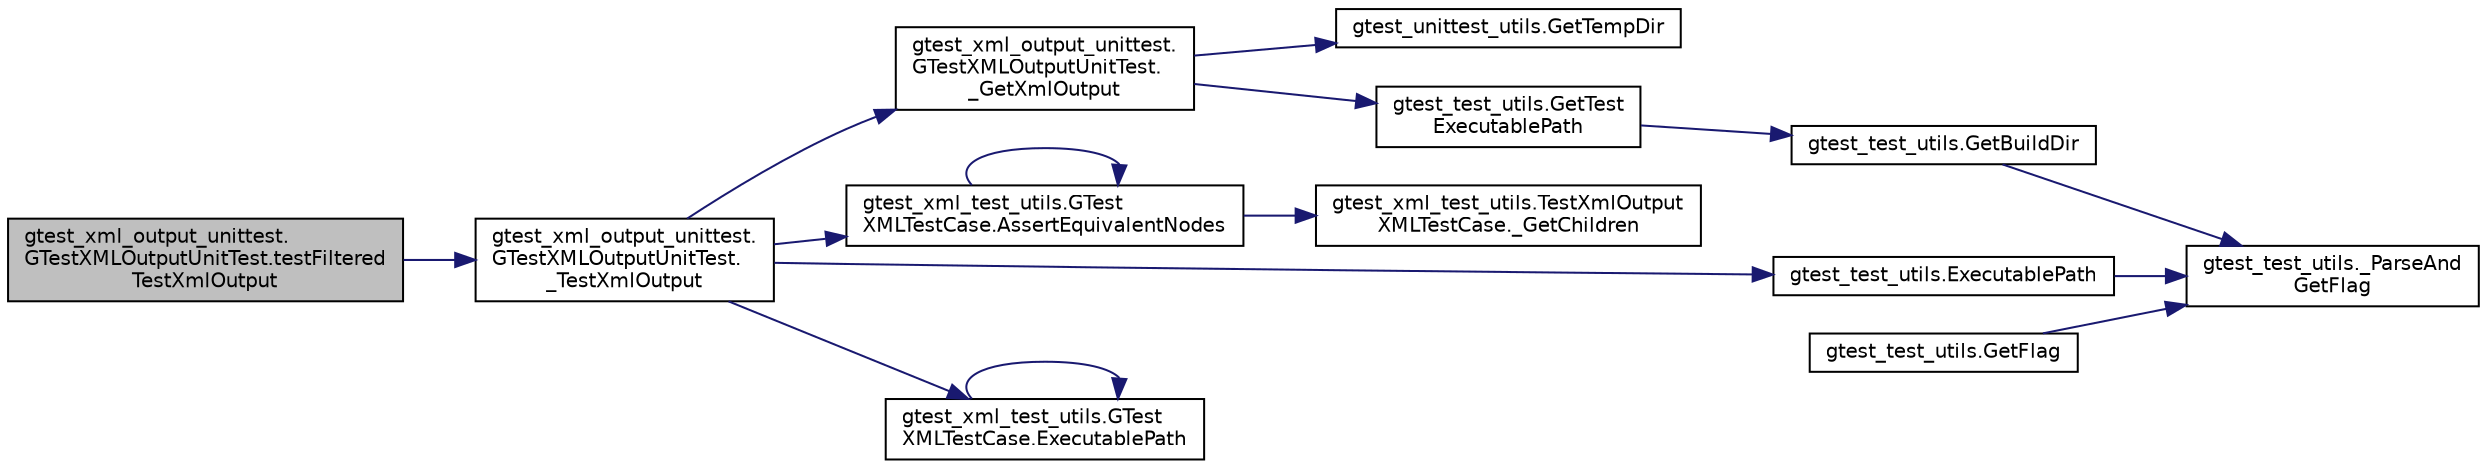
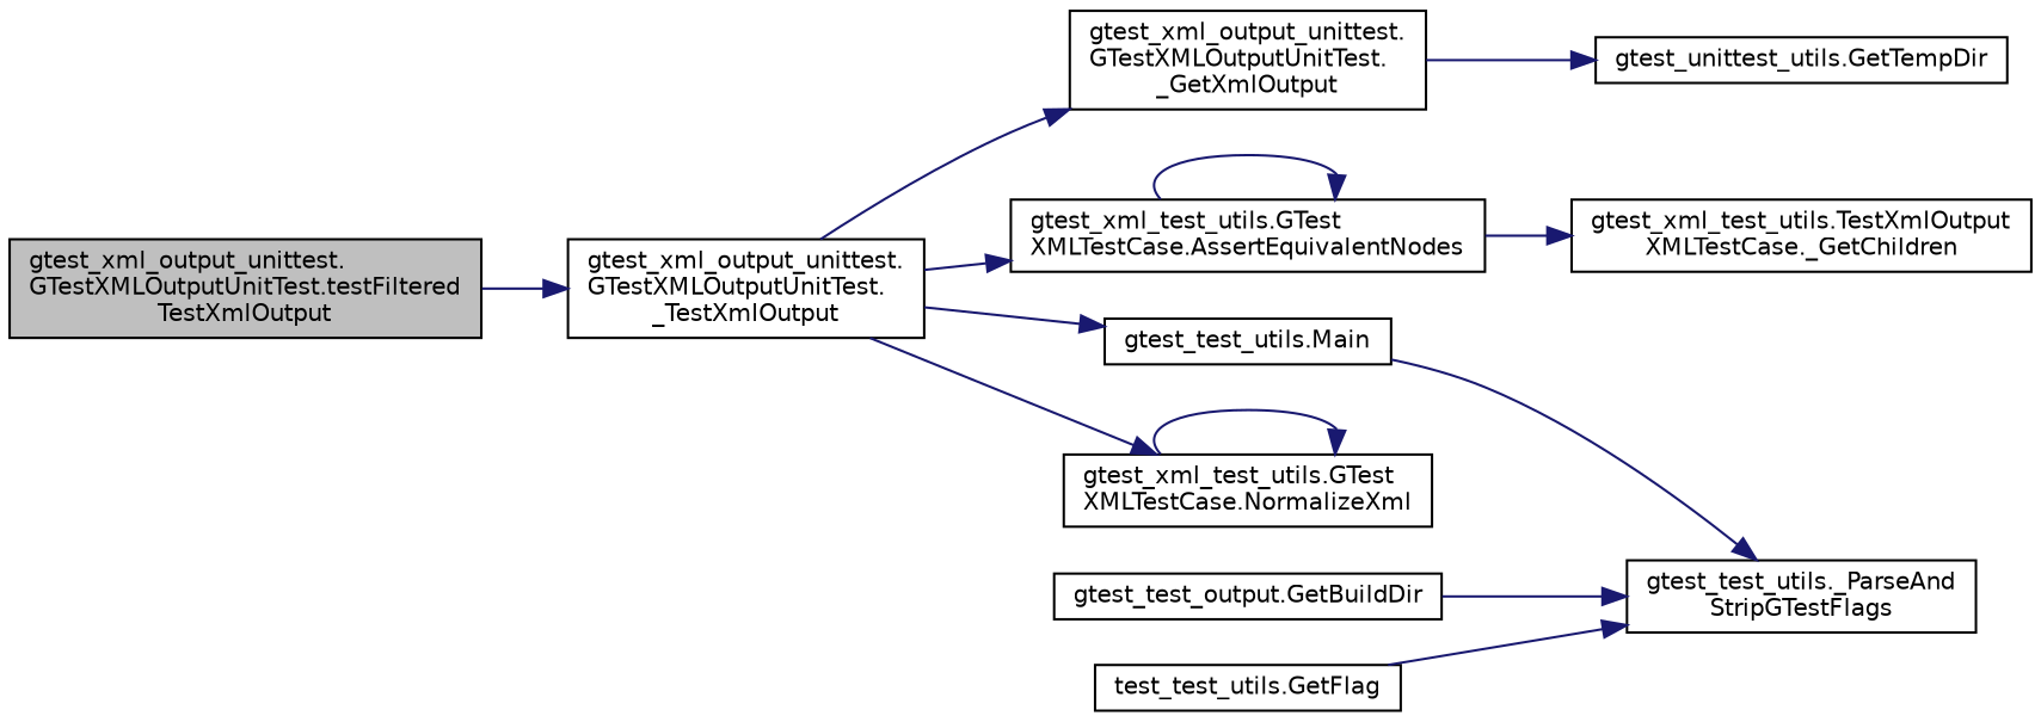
  digraph {
    rankdir=LR
    node [color=black fontname=Helvetica fontsize=10 shape=record]
    edge [color=midnightblue fontname=Helvetica fontsize=10 labelfontname=Helvetica labelfontsize=10 style=solid]
    n1 [fillcolor=grey75 fontcolor=black height=0.2 label="gtest_xml_output_unittest.\lGTestXMLOutputUnitTest.testFiltered\lTestXmlOutput" style=filled width=0.4]
    n2 [height=0.2 label="gtest_xml_output_unittest.\lGTestXMLOutputUnitTest.\l_TestXmlOutput" width=0.4]
    n3 [height=0.2 label="gtest_xml_output_unittest.\lGTestXMLOutputUnitTest.\l_GetXmlOutput" width=0.4]
    n4 [height=0.2 label="gtest_xml_test_utils.GTest\lXMLTestCase.AssertEquivalentNodes" width=0.4]
-   n5 [height=0.2 label="gtest_test_utils.ExecutablePath" width=0.4]
-   n6 [height=0.2 label="gtest_xml_test_utils.GTest\lXMLTestCase.ExecutablePath" width=0.4]
+   n5 [height=0.2 label="gtest_test_utils.Main" width=0.4]
+   n6 [height=0.2 label="gtest_xml_test_utils.GTest\lXMLTestCase.NormalizeXml" width=0.4]
    n7 [height=0.2 label="gtest_unittest_utils.GetTempDir" width=0.4]
-   n8 [height=0.2 label="gtest_test_utils.GetTest\lExecutablePath" width=0.4]
    n9 [height=0.2 label="gtest_xml_test_utils.TestXmlOutput\lXMLTestCase._GetChildren" width=0.4]
-   n10 [height=0.2 label="gtest_test_utils._ParseAnd\lGetFlag" width=0.4]
-   n11 [height=0.2 label="gtest_test_utils.GetBuildDir" width=0.4]
-   n12 [height=0.2 label="gtest_test_utils.GetFlag" width=0.4]
+   n10 [height=0.2 label="gtest_test_utils._ParseAnd\lStripGTestFlags" width=0.4]
+   n11 [height=0.2 label="gtest_test_output.GetBuildDir" width=0.4]
+   n12 [height=0.2 label="test_test_utils.GetFlag" width=0.4]
    n1 -> n2
    n2 -> n3
    n2 -> n4
    n2 -> n5
    n2 -> n6
    n3 -> n7
-   n3 -> n8
    n4 -> n4
    n4 -> n9
    n5 -> n10
    n6 -> n6
-   n8 -> n11
    n11 -> n10
    n12 -> n10
  }
